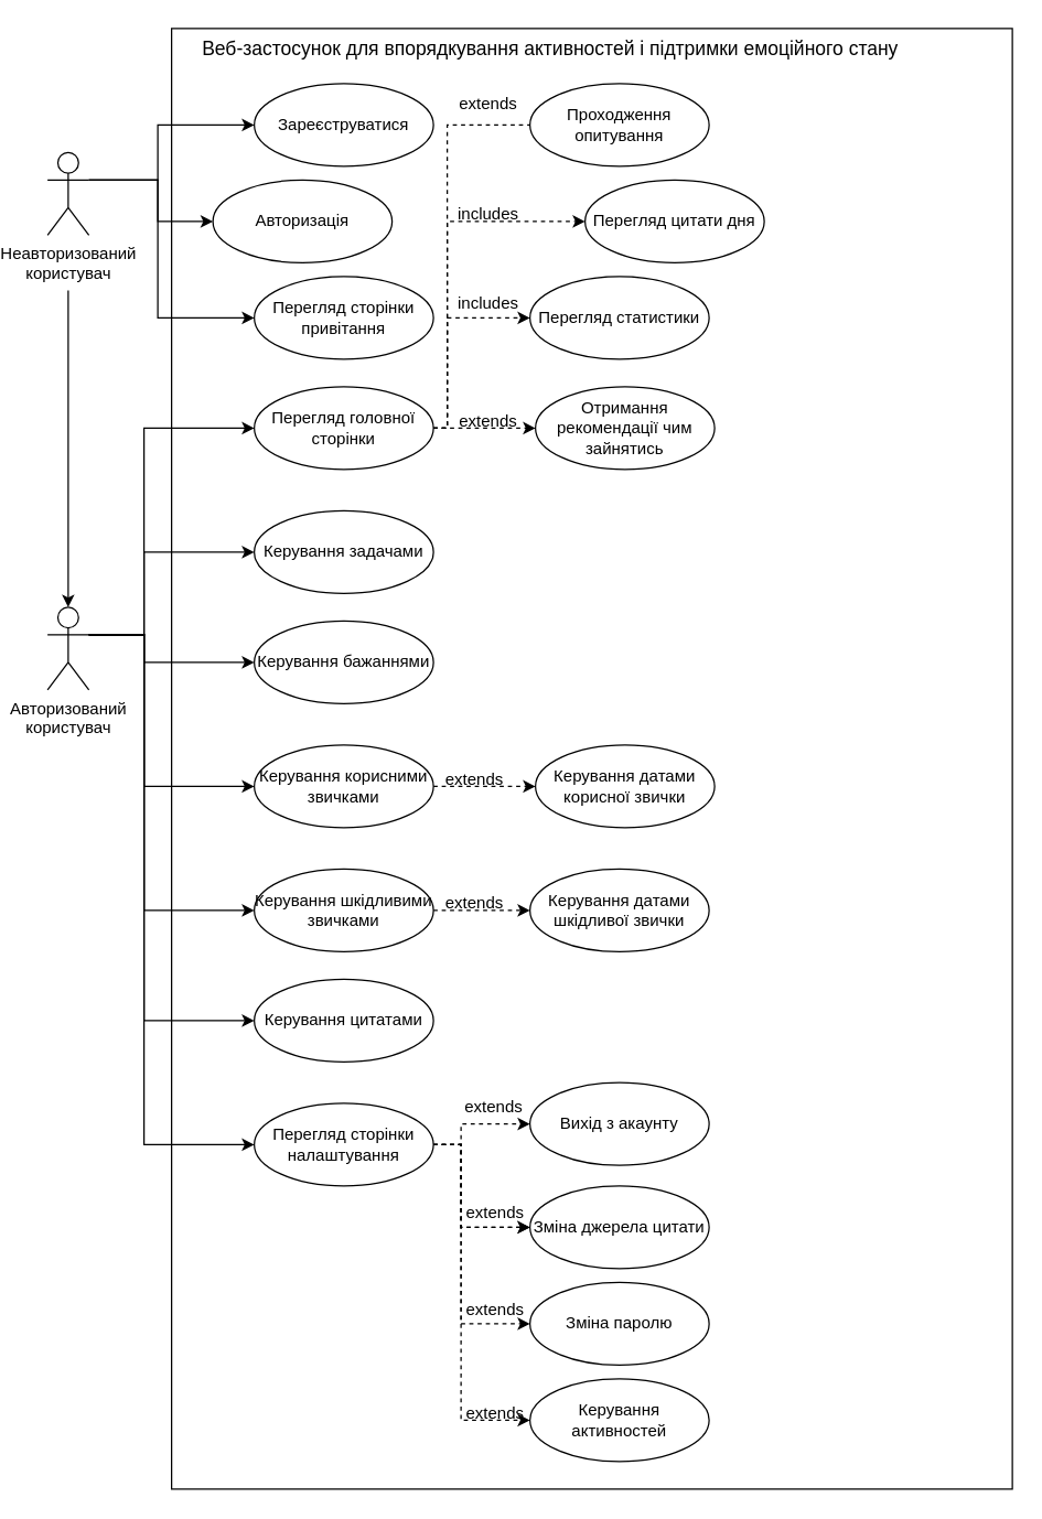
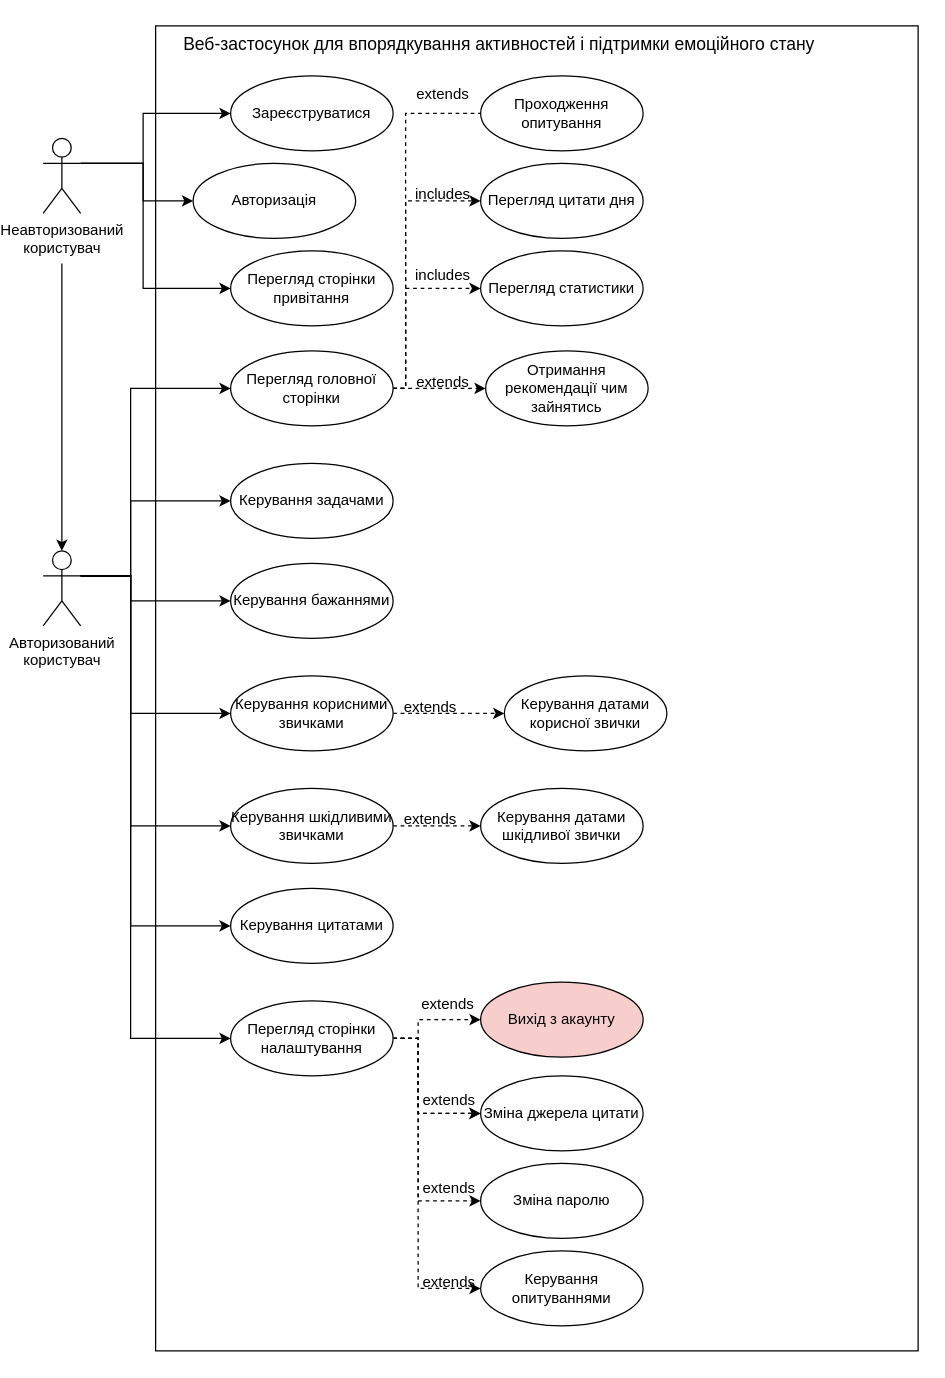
  <mxCell id="0" />
  <mxCell id="1" parent="0" />
  <mxCell id="2" value="" style="rounded=0;whiteSpace=wrap;html=1;" parent="1" vertex="1"><mxGeometry x="110" y="20" width="610" height="1060" as="geometry" /></mxCell>
  <mxCell id="3" value="Веб-застосунок для впорядкування активностей і підтримки емоційного стану" style="text;html=1;align=center;verticalAlign=middle;whiteSpace=wrap;rounded=0;fontSize=14;" parent="1" vertex="1"><mxGeometry x="90" y="20" width="590" height="30" as="geometry" /></mxCell>
  <mxCell id="4" style="edgeStyle=orthogonalEdgeStyle;rounded=0;orthogonalLoop=1;jettySize=auto;html=1;exitX=1;exitY=0.333;exitDx=0;exitDy=0;exitPerimeter=0;entryX=0;entryY=0.5;entryDx=0;entryDy=0;" parent="1" source="7" target="16" edge="1"><mxGeometry relative="1" as="geometry"><Array as="points"><mxPoint x="100" y="130" /><mxPoint x="100" y="90" /></Array></mxGeometry></mxCell>
  <mxCell id="5" style="edgeStyle=orthogonalEdgeStyle;rounded=0;orthogonalLoop=1;jettySize=auto;html=1;exitX=1;exitY=0.333;exitDx=0;exitDy=0;exitPerimeter=0;entryX=0;entryY=0.5;entryDx=0;entryDy=0;" parent="1" source="7" target="17" edge="1"><mxGeometry relative="1" as="geometry"><Array as="points"><mxPoint x="100" y="130" /><mxPoint x="100" y="160" /></Array></mxGeometry></mxCell>
  <mxCell id="6" style="edgeStyle=orthogonalEdgeStyle;rounded=0;orthogonalLoop=1;jettySize=auto;html=1;exitX=1;exitY=0.333;exitDx=0;exitDy=0;exitPerimeter=0;entryX=0;entryY=0.5;entryDx=0;entryDy=0;" parent="1" source="7" target="18" edge="1"><mxGeometry relative="1" as="geometry"><Array as="points"><mxPoint x="100" y="130" /><mxPoint x="100" y="230" /></Array></mxGeometry></mxCell>
  <mxCell id="7" value="Неавторизований &lt;br&gt;користувач" style="shape=umlActor;verticalLabelPosition=bottom;verticalAlign=top;html=1;outlineConnect=0;" parent="1" vertex="1"><mxGeometry x="20" y="110" width="30" height="60" as="geometry" /></mxCell>
  <mxCell id="8" style="edgeStyle=orthogonalEdgeStyle;rounded=0;orthogonalLoop=1;jettySize=auto;html=1;exitX=1;exitY=0.333;exitDx=0;exitDy=0;exitPerimeter=0;entryX=0;entryY=0.5;entryDx=0;entryDy=0;" parent="1" source="15" target="23" edge="1"><mxGeometry relative="1" as="geometry"><Array as="points"><mxPoint x="90" y="460" /><mxPoint x="90" y="310" /></Array></mxGeometry></mxCell>
  <mxCell id="9" style="edgeStyle=orthogonalEdgeStyle;rounded=0;orthogonalLoop=1;jettySize=auto;html=1;exitX=1;exitY=0.333;exitDx=0;exitDy=0;exitPerimeter=0;entryX=0;entryY=0.5;entryDx=0;entryDy=0;" parent="1" source="15" edge="1"><mxGeometry relative="1" as="geometry"><Array as="points"><mxPoint x="90" y="460" /><mxPoint x="90" y="400" /></Array><mxPoint x="170" y="400" as="targetPoint" /></mxGeometry></mxCell>
  <mxCell id="10" style="edgeStyle=orthogonalEdgeStyle;rounded=0;orthogonalLoop=1;jettySize=auto;html=1;exitX=1;exitY=0.333;exitDx=0;exitDy=0;exitPerimeter=0;entryX=0;entryY=0.5;entryDx=0;entryDy=0;" parent="1" source="15" edge="1"><mxGeometry relative="1" as="geometry"><Array as="points"><mxPoint x="90" y="460" /><mxPoint x="90" y="570" /></Array><mxPoint x="170" y="570" as="targetPoint" /></mxGeometry></mxCell>
  <mxCell id="11" style="edgeStyle=orthogonalEdgeStyle;rounded=0;orthogonalLoop=1;jettySize=auto;html=1;exitX=1;exitY=0.333;exitDx=0;exitDy=0;exitPerimeter=0;entryX=0;entryY=0.5;entryDx=0;entryDy=0;" parent="1" source="15" edge="1"><mxGeometry relative="1" as="geometry"><Array as="points"><mxPoint x="90" y="460" /><mxPoint x="90" y="660" /></Array><mxPoint x="170" y="660" as="targetPoint" /></mxGeometry></mxCell>
  <mxCell id="12" style="edgeStyle=orthogonalEdgeStyle;rounded=0;orthogonalLoop=1;jettySize=auto;html=1;exitX=1;exitY=0.333;exitDx=0;exitDy=0;exitPerimeter=0;entryX=0;entryY=0.5;entryDx=0;entryDy=0;" parent="1" source="15" edge="1"><mxGeometry relative="1" as="geometry"><Array as="points"><mxPoint x="90" y="460" /><mxPoint x="90" y="740" /></Array><mxPoint x="170" y="740" as="targetPoint" /></mxGeometry></mxCell>
  <mxCell id="13" style="edgeStyle=orthogonalEdgeStyle;rounded=0;orthogonalLoop=1;jettySize=auto;html=1;exitX=1;exitY=0.333;exitDx=0;exitDy=0;exitPerimeter=0;entryX=0;entryY=0.5;entryDx=0;entryDy=0;" parent="1" source="15" target="28" edge="1"><mxGeometry relative="1" as="geometry"><Array as="points"><mxPoint x="90" y="460" /><mxPoint x="90" y="830" /><mxPoint x="170" y="830" /></Array></mxGeometry></mxCell>
  <mxCell id="14" style="edgeStyle=orthogonalEdgeStyle;rounded=0;orthogonalLoop=1;jettySize=auto;html=1;exitX=1;exitY=0.333;exitDx=0;exitDy=0;exitPerimeter=0;entryX=0;entryY=0.5;entryDx=0;entryDy=0;" parent="1" source="15" edge="1"><mxGeometry relative="1" as="geometry"><Array as="points"><mxPoint x="90" y="460" /><mxPoint x="90" y="480" /></Array><mxPoint x="170" y="480" as="targetPoint" /></mxGeometry></mxCell>
  <mxCell id="15" value="Авторизований &lt;br&gt;користувач" style="shape=umlActor;verticalLabelPosition=bottom;verticalAlign=top;html=1;outlineConnect=0;" parent="1" vertex="1"><mxGeometry x="20" y="440" width="30" height="60" as="geometry" /></mxCell>
  <mxCell id="16" value="Зареєструватися" style="ellipse;whiteSpace=wrap;html=1;" parent="1" vertex="1"><mxGeometry x="170" y="60" width="130" height="60" as="geometry" /></mxCell>
  <mxCell id="17" value="Авторизація" style="ellipse;whiteSpace=wrap;html=1;" parent="1" vertex="1"><mxGeometry x="140" y="130" width="130" height="60" as="geometry" /></mxCell>
  <mxCell id="18" value="Перегляд сторінки привітання" style="ellipse;whiteSpace=wrap;html=1;" parent="1" vertex="1"><mxGeometry x="170" y="200" width="130" height="60" as="geometry" /></mxCell>
  <mxCell id="19" value="" style="endArrow=classic;html=1;rounded=0;entryX=0.5;entryY=0;entryDx=0;entryDy=0;entryPerimeter=0;" parent="1" target="15" edge="1"><mxGeometry width="50" height="50" relative="1" as="geometry"><mxPoint x="35" y="210" as="sourcePoint" /><mxPoint x="370" y="310" as="targetPoint" /></mxGeometry></mxCell>
  <mxCell id="20" style="edgeStyle=orthogonalEdgeStyle;rounded=0;orthogonalLoop=1;jettySize=auto;html=1;exitX=1;exitY=0.5;exitDx=0;exitDy=0;entryX=0;entryY=0.5;entryDx=0;entryDy=0;dashed=1;endArrow=none;" parent="1" source="23" target="30" edge="1"><mxGeometry relative="1" as="geometry"><Array as="points"><mxPoint x="310" y="310" /><mxPoint x="310" y="90" /></Array></mxGeometry></mxCell>
  <mxCell id="21" style="edgeStyle=orthogonalEdgeStyle;rounded=0;orthogonalLoop=1;jettySize=auto;html=1;exitX=1;exitY=0.5;exitDx=0;exitDy=0;entryX=0;entryY=0.5;entryDx=0;entryDy=0;dashed=1;" parent="1" source="23" target="50" edge="1"><mxGeometry relative="1" as="geometry" /></mxCell>
  <mxCell id="22" style="edgeStyle=orthogonalEdgeStyle;rounded=0;orthogonalLoop=1;jettySize=auto;html=1;exitX=1;exitY=0.5;exitDx=0;exitDy=0;entryX=0;entryY=0.5;entryDx=0;entryDy=0;dashed=1;" parent="1" source="23" target="29" edge="1"><mxGeometry relative="1" as="geometry"><Array as="points"><mxPoint x="310" y="310" /><mxPoint x="310" y="230" /></Array></mxGeometry></mxCell>
  <mxCell id="23" value="Перегляд головної сторінки" style="ellipse;whiteSpace=wrap;html=1;" parent="1" vertex="1"><mxGeometry x="170" y="280" width="130" height="60" as="geometry" /></mxCell>
  <mxCell id="24" style="edgeStyle=orthogonalEdgeStyle;rounded=0;orthogonalLoop=1;jettySize=auto;html=1;exitX=1;exitY=0.5;exitDx=0;exitDy=0;entryX=0;entryY=0.5;entryDx=0;entryDy=0;dashed=1;" parent="1" source="28" target="36" edge="1"><mxGeometry relative="1" as="geometry"><Array as="points"><mxPoint x="320" y="830" /><mxPoint x="320" y="815" /></Array></mxGeometry></mxCell>
  <mxCell id="25" style="edgeStyle=orthogonalEdgeStyle;rounded=0;orthogonalLoop=1;jettySize=auto;html=1;exitX=1;exitY=0.5;exitDx=0;exitDy=0;entryX=0;entryY=0.5;entryDx=0;entryDy=0;dashed=1;" parent="1" source="28" target="53" edge="1"><mxGeometry relative="1" as="geometry"><Array as="points"><mxPoint x="320" y="830" /><mxPoint x="320" y="890" /></Array></mxGeometry></mxCell>
  <mxCell id="26" style="edgeStyle=orthogonalEdgeStyle;rounded=0;orthogonalLoop=1;jettySize=auto;html=1;exitX=1;exitY=0.5;exitDx=0;exitDy=0;entryX=0;entryY=0.5;entryDx=0;entryDy=0;dashed=1;" parent="1" source="28" target="37" edge="1"><mxGeometry relative="1" as="geometry"><Array as="points"><mxPoint x="320" y="830" /><mxPoint x="320" y="960" /></Array></mxGeometry></mxCell>
  <mxCell id="27" style="edgeStyle=orthogonalEdgeStyle;rounded=0;orthogonalLoop=1;jettySize=auto;html=1;exitX=1;exitY=0.5;exitDx=0;exitDy=0;entryX=0;entryY=0.5;entryDx=0;entryDy=0;dashed=1;" parent="1" source="28" edge="1"><mxGeometry relative="1" as="geometry"><Array as="points"><mxPoint x="320" y="830" /><mxPoint x="320" y="1030" /></Array><mxPoint x="370" y="1030" as="targetPoint" /></mxGeometry></mxCell>
  <mxCell id="28" value="Перегляд сторінки налаштування" style="ellipse;whiteSpace=wrap;html=1;" parent="1" vertex="1"><mxGeometry x="170" y="800" width="130" height="60" as="geometry" /></mxCell>
  <mxCell id="29" value="Перегляд статистики" style="ellipse;whiteSpace=wrap;html=1;" parent="1" vertex="1"><mxGeometry x="370" y="200" width="130" height="60" as="geometry" /></mxCell>
  <mxCell id="30" value="Проходження опитування" style="ellipse;whiteSpace=wrap;html=1;" parent="1" vertex="1"><mxGeometry x="370" y="60" width="130" height="60" as="geometry" /></mxCell>
  <mxCell id="31" value="Керування&amp;nbsp;задачами" style="ellipse;whiteSpace=wrap;html=1;" parent="1" vertex="1"><mxGeometry x="170" y="370" width="130" height="60" as="geometry" /></mxCell>
  <mxCell id="32" value="Керування&amp;nbsp;бажаннями" style="ellipse;whiteSpace=wrap;html=1;" parent="1" vertex="1"><mxGeometry x="170" y="450" width="130" height="60" as="geometry" /></mxCell>
  <mxCell id="33" style="edgeStyle=orthogonalEdgeStyle;rounded=0;orthogonalLoop=1;jettySize=auto;html=1;exitX=1;exitY=0.5;exitDx=0;exitDy=0;entryX=0;entryY=0.5;entryDx=0;entryDy=0;dashed=1;" parent="1" source="34" target="35" edge="1"><mxGeometry relative="1" as="geometry" /></mxCell>
  <mxCell id="34" value="Керування корисними звичками" style="ellipse;whiteSpace=wrap;html=1;" parent="1" vertex="1"><mxGeometry x="170" y="540" width="130" height="60" as="geometry" /></mxCell>
- <mxCell id="35" value="Керування датами корисної звички" style="ellipse;whiteSpace=wrap;html=1;" parent="1" vertex="1"><mxGeometry x="374" y="540" width="130" height="60" as="geometry" /></mxCell>
- <mxCell id="36" value="Вихід з акаунту" style="ellipse;whiteSpace=wrap;html=1;" parent="1" vertex="1"><mxGeometry x="370" y="785" width="130" height="60" as="geometry" /></mxCell>
+ <mxCell id="35" value="Керування датами корисної звички" style="ellipse;whiteSpace=wrap;html=1;" parent="1" vertex="1"><mxGeometry x="389" y="540" width="130" height="60" as="geometry" /></mxCell>
+ <mxCell id="36" value="Вихід з акаунту" style="ellipse;whiteSpace=wrap;html=1;fillColor=#f8cecc;" parent="1" vertex="1"><mxGeometry x="370" y="785" width="130" height="60" as="geometry" /></mxCell>
  <mxCell id="37" value="Зміна паролю" style="ellipse;whiteSpace=wrap;html=1;" parent="1" vertex="1"><mxGeometry x="370" y="930" width="130" height="60" as="geometry" /></mxCell>
  <mxCell id="38" style="edgeStyle=orthogonalEdgeStyle;rounded=0;orthogonalLoop=1;jettySize=auto;html=1;exitX=1;exitY=0.5;exitDx=0;exitDy=0;dashed=1;" parent="1" source="39" target="40" edge="1"><mxGeometry relative="1" as="geometry" /></mxCell>
  <mxCell id="39" value="Керування&amp;nbsp;шкідливими звичками" style="ellipse;whiteSpace=wrap;html=1;" parent="1" vertex="1"><mxGeometry x="170" y="630" width="130" height="60" as="geometry" /></mxCell>
  <mxCell id="40" value="Керування&amp;nbsp;датами шкідливої звички" style="ellipse;whiteSpace=wrap;html=1;" parent="1" vertex="1"><mxGeometry x="370" y="630" width="130" height="60" as="geometry" /></mxCell>
  <mxCell id="41" value="Керування цитатами" style="ellipse;whiteSpace=wrap;html=1;" parent="1" vertex="1"><mxGeometry x="170" y="710" width="130" height="60" as="geometry" /></mxCell>
  <mxCell id="42" value="extends" style="text;html=1;align=center;verticalAlign=middle;whiteSpace=wrap;rounded=0;" parent="1" vertex="1"><mxGeometry x="310" y="60" width="60" height="30" as="geometry" /></mxCell>
  <mxCell id="43" value="includes" style="text;html=1;align=center;verticalAlign=middle;whiteSpace=wrap;rounded=0;" parent="1" vertex="1"><mxGeometry x="310" y="140" width="60" height="30" as="geometry" /></mxCell>
  <mxCell id="44" value="includes" style="text;html=1;align=center;verticalAlign=middle;whiteSpace=wrap;rounded=0;" parent="1" vertex="1"><mxGeometry x="310" y="210" width="60" height="20" as="geometry" /></mxCell>
  <mxCell id="45" value="extends" style="text;html=1;align=center;verticalAlign=middle;whiteSpace=wrap;rounded=0;" parent="1" vertex="1"><mxGeometry x="300" y="640" width="60" height="30" as="geometry" /></mxCell>
  <mxCell id="46" value="extends" style="text;html=1;align=center;verticalAlign=middle;whiteSpace=wrap;rounded=0;" parent="1" vertex="1"><mxGeometry x="315" y="940" width="60" height="20" as="geometry" /></mxCell>
  <mxCell id="47" value="extends" style="text;html=1;align=center;verticalAlign=middle;whiteSpace=wrap;rounded=0;" parent="1" vertex="1"><mxGeometry x="320" y="870" width="50" height="20" as="geometry" /></mxCell>
  <mxCell id="48" value="extends" style="text;html=1;align=center;verticalAlign=middle;whiteSpace=wrap;rounded=0;" parent="1" vertex="1"><mxGeometry x="314" y="795" width="60" height="15" as="geometry" /></mxCell>
  <mxCell id="49" value="extends" style="text;html=1;align=center;verticalAlign=middle;whiteSpace=wrap;rounded=0;" parent="1" vertex="1"><mxGeometry x="300" y="550" width="60" height="30" as="geometry" /></mxCell>
  <mxCell id="50" value="Отримання рекомендації чим зайнятись" style="ellipse;whiteSpace=wrap;html=1;" parent="1" vertex="1"><mxGeometry x="374" y="280" width="130" height="60" as="geometry" /></mxCell>
  <mxCell id="51" value="extends" style="text;html=1;align=center;verticalAlign=middle;whiteSpace=wrap;rounded=0;" parent="1" vertex="1"><mxGeometry x="310" y="290" width="60" height="30" as="geometry" /></mxCell>
  <mxCell id="52" value="" style="edgeStyle=orthogonalEdgeStyle;rounded=0;orthogonalLoop=1;jettySize=auto;html=1;exitX=1;exitY=0.5;exitDx=0;exitDy=0;entryX=0;entryY=0.5;entryDx=0;entryDy=0;dashed=1;" parent="1" source="28" target="53" edge="1"><mxGeometry relative="1" as="geometry"><mxPoint x="300" y="840" as="sourcePoint" /><mxPoint x="570" y="960" as="targetPoint" /><Array as="points"><mxPoint x="320" y="830" /><mxPoint x="320" y="890" /></Array></mxGeometry></mxCell>
  <mxCell id="53" value="Зміна джерела цитати" style="ellipse;whiteSpace=wrap;html=1;" parent="1" vertex="1"><mxGeometry x="370" y="860" width="130" height="60" as="geometry" /></mxCell>
  <mxCell id="54" value="" style="edgeStyle=orthogonalEdgeStyle;rounded=0;orthogonalLoop=1;jettySize=auto;html=1;exitX=1;exitY=0.5;exitDx=0;exitDy=0;dashed=1;entryX=0;entryY=0.5;entryDx=0;entryDy=0;" parent="1" source="23" target="55" edge="1"><mxGeometry relative="1" as="geometry"><Array as="points"><mxPoint x="310" y="310" /><mxPoint x="310" y="160" /></Array><mxPoint x="300" y="310" as="sourcePoint" /><mxPoint x="370" y="230" as="targetPoint" /></mxGeometry></mxCell>
- <mxCell id="55" value="Перегляд цитати дня" style="ellipse;whiteSpace=wrap;html=1;" parent="1" vertex="1"><mxGeometry x="410" y="130" width="130" height="60" as="geometry" /></mxCell>
- <mxCell id="56" value="Керування активностей" style="ellipse;whiteSpace=wrap;html=1;" parent="1" vertex="1"><mxGeometry x="370" y="1000" width="130" height="60" as="geometry" /></mxCell>
+ <mxCell id="55" value="Перегляд цитати дня" style="ellipse;whiteSpace=wrap;html=1;" parent="1" vertex="1"><mxGeometry x="370" y="130" width="130" height="60" as="geometry" /></mxCell>
+ <mxCell id="56" value="Керування опитуваннями" style="ellipse;whiteSpace=wrap;html=1;" parent="1" vertex="1"><mxGeometry x="370" y="1000" width="130" height="60" as="geometry" /></mxCell>
  <mxCell id="57" value="extends" style="text;html=1;align=center;verticalAlign=middle;whiteSpace=wrap;rounded=0;" parent="1" vertex="1"><mxGeometry x="315" y="1020" width="60" height="10" as="geometry" /></mxCell>
